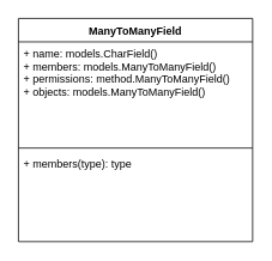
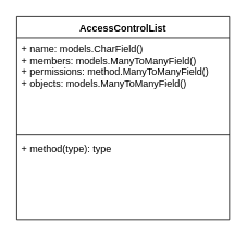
  <mxCell id="0" />
  <mxCell id="1" parent="0" />
- <mxCell id="2" value="ManyToManyField" style="swimlane;fontStyle=1;align=center;verticalAlign=top;childLayout=stackLayout;horizontal=1;startSize=26;horizontalStack=0;resizeParent=1;resizeParentMax=0;resizeLast=0;collapsible=1;marginBottom=0;" vertex="1" parent="1"><mxGeometry x="20" y="20" width="260" height="248" as="geometry"><mxRectangle x="140" y="250" width="140" height="26" as="alternateBounds" /></mxGeometry></mxCell>
+ <mxCell id="2" value="AccessControlList" style="swimlane;fontStyle=1;align=center;verticalAlign=top;childLayout=stackLayout;horizontal=1;startSize=26;horizontalStack=0;resizeParent=1;resizeParentMax=0;resizeLast=0;collapsible=1;marginBottom=0;" vertex="1" parent="1"><mxGeometry x="20" y="20" width="260" height="248" as="geometry"><mxRectangle x="140" y="250" width="140" height="26" as="alternateBounds" /></mxGeometry></mxCell>
  <mxCell id="3" value="+ name: models.CharField()&#10;+ members: models.ManyToManyField()&#10;+ permissions: method.ManyToManyField()&#10;+ objects: models.ManyToManyField()" style="text;strokeColor=none;fillColor=none;align=left;verticalAlign=top;spacingLeft=4;spacingRight=4;overflow=hidden;rotatable=0;points=[[0,0.5],[1,0.5]];portConstraint=eastwest;" vertex="1" parent="2"><mxGeometry y="26" width="260" height="114" as="geometry" /></mxCell>
  <mxCell id="4" value="" style="line;strokeWidth=1;fillColor=none;align=left;verticalAlign=middle;spacingTop=-1;spacingLeft=3;spacingRight=3;rotatable=0;labelPosition=right;points=[];portConstraint=eastwest;" vertex="1" parent="2"><mxGeometry y="140" width="260" height="8" as="geometry" /></mxCell>
- <mxCell id="5" value="+ members(type): type" style="text;strokeColor=none;fillColor=none;align=left;verticalAlign=top;spacingLeft=4;spacingRight=4;overflow=hidden;rotatable=0;points=[[0,0.5],[1,0.5]];portConstraint=eastwest;" vertex="1" parent="2"><mxGeometry y="148" width="260" height="100" as="geometry" /></mxCell>
+ <mxCell id="5" value="+ method(type): type" style="text;strokeColor=none;fillColor=none;align=left;verticalAlign=top;spacingLeft=4;spacingRight=4;overflow=hidden;rotatable=0;points=[[0,0.5],[1,0.5]];portConstraint=eastwest;" vertex="1" parent="2"><mxGeometry y="148" width="260" height="100" as="geometry" /></mxCell>
